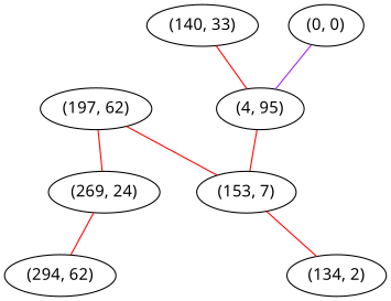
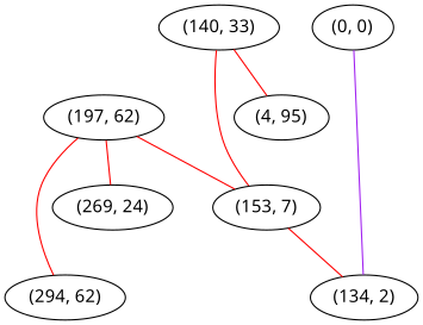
  graph {
    fontname="Noto Sans"
    node [fontname="Noto Sans"]
    edge [color=red fontname="Noto Sans" weight=1]
    "(197, 62)"
    "(269, 24)"
    "(153, 7)"
    n4 [label="(294, 62)"]
    n5 [label="(134, 2)"]
    n6 [label="(4, 95)"]
    "(0, 0)"
    "(140, 33)"
    "(197, 62)" -- "(269, 24)"
    "(197, 62)" -- "(153, 7)"
-   "(269, 24)" -- n4
+   "(197, 62)" -- n4
    "(153, 7)" -- n5
-   "(0, 0)" -- n6 [color=purple weight=4]
-   n6 -- "(153, 7)"
+   "(0, 0)" -- n5 [color=purple weight=4]
+   "(140, 33)" -- "(153, 7)"
    "(140, 33)" -- n6
  }
